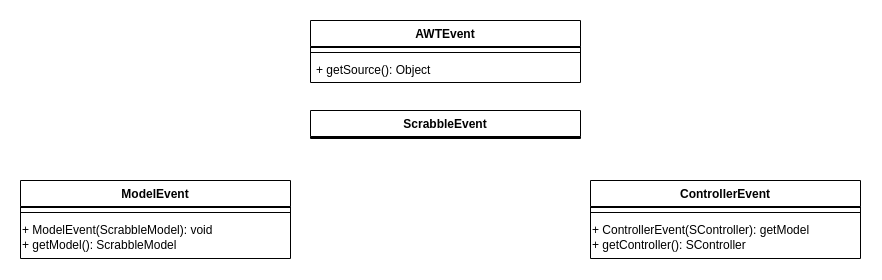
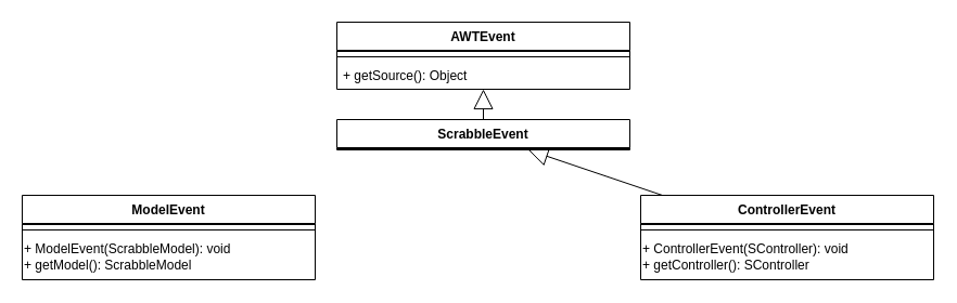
  <mxCell id="0" />
  <mxCell id="1" parent="0" />
  <mxCell id="2" value="ModelEvent" style="swimlane;fontStyle=1;align=center;verticalAlign=top;childLayout=stackLayout;horizontal=1;startSize=26;horizontalStack=0;resizeParent=1;resizeParentMax=0;resizeLast=0;collapsible=1;marginBottom=0;" parent="1" vertex="1"><mxGeometry y="180" width="270" height="78" as="geometry" x="20" /></mxCell>
  <mxCell id="3" value="" style="line;strokeWidth=1;fillColor=none;align=left;verticalAlign=middle;spacingTop=-1;spacingLeft=3;spacingRight=3;rotatable=0;labelPosition=right;points=[];portConstraint=eastwest;" parent="2" vertex="1"><mxGeometry y="26" width="270" height="2" as="geometry" /></mxCell>
  <mxCell id="4" value="" style="line;strokeWidth=1;fillColor=none;align=left;verticalAlign=middle;spacingTop=-1;spacingLeft=3;spacingRight=3;rotatable=0;labelPosition=right;points=[];portConstraint=eastwest;" parent="2" vertex="1"><mxGeometry y="28" width="270" height="8" as="geometry" /></mxCell>
  <mxCell id="5" value="&lt;span&gt;+ ModelEvent(ScrabbleModel): void&lt;br&gt;+ getModel(): ScrabbleModel&lt;br&gt;&lt;/span&gt;" style="text;html=1;strokeColor=none;fillColor=none;align=left;verticalAlign=middle;whiteSpace=wrap;rounded=0;" parent="2" vertex="1"><mxGeometry y="36" width="270" height="42" as="geometry" /></mxCell>
  <mxCell id="6" value="AWTEvent" style="swimlane;fontStyle=1;align=center;verticalAlign=top;childLayout=stackLayout;horizontal=1;startSize=26;horizontalStack=0;resizeParent=1;resizeParentMax=0;resizeLast=0;collapsible=1;marginBottom=0;" parent="1" vertex="1"><mxGeometry x="310" y="20" width="270" height="62" as="geometry" /></mxCell>
  <mxCell id="7" value="" style="line;strokeWidth=1;fillColor=none;align=left;verticalAlign=middle;spacingTop=-1;spacingLeft=3;spacingRight=3;rotatable=0;labelPosition=right;points=[];portConstraint=eastwest;" parent="6" vertex="1"><mxGeometry y="26" width="270" height="2" as="geometry" /></mxCell>
  <mxCell id="8" value="" style="line;strokeWidth=1;fillColor=none;align=left;verticalAlign=middle;spacingTop=-1;spacingLeft=3;spacingRight=3;rotatable=0;labelPosition=right;points=[];portConstraint=eastwest;" parent="6" vertex="1"><mxGeometry y="28" width="270" height="8" as="geometry" /></mxCell>
  <mxCell id="9" value="+ getSource(): Object" style="text;strokeColor=none;fillColor=none;align=left;verticalAlign=top;spacingLeft=4;spacingRight=4;overflow=hidden;rotatable=0;points=[[0,0.5],[1,0.5]];portConstraint=eastwest;" parent="6" vertex="1"><mxGeometry y="36" width="270" height="26" as="geometry" /></mxCell>
  <mxCell id="10" value="ControllerEvent" style="swimlane;fontStyle=1;align=center;verticalAlign=top;childLayout=stackLayout;horizontal=1;startSize=26;horizontalStack=0;resizeParent=1;resizeParentMax=0;resizeLast=0;collapsible=1;marginBottom=0;" parent="1" vertex="1"><mxGeometry x="590" y="180" width="270" height="78" as="geometry" /></mxCell>
  <mxCell id="11" value="" style="line;strokeWidth=1;fillColor=none;align=left;verticalAlign=middle;spacingTop=-1;spacingLeft=3;spacingRight=3;rotatable=0;labelPosition=right;points=[];portConstraint=eastwest;" parent="10" vertex="1"><mxGeometry y="26" width="270" height="2" as="geometry" /></mxCell>
  <mxCell id="12" value="" style="line;strokeWidth=1;fillColor=none;align=left;verticalAlign=middle;spacingTop=-1;spacingLeft=3;spacingRight=3;rotatable=0;labelPosition=right;points=[];portConstraint=eastwest;" parent="10" vertex="1"><mxGeometry y="28" width="270" height="8" as="geometry" /></mxCell>
- <mxCell id="13" value="&lt;span&gt;+ ControllerEvent(SController): getModel&lt;br&gt;+ getController(): SController&lt;br&gt;&lt;/span&gt;" style="text;html=1;strokeColor=none;fillColor=none;align=left;verticalAlign=middle;whiteSpace=wrap;rounded=0;" parent="10" vertex="1"><mxGeometry y="36" width="270" height="42" as="geometry" /></mxCell>
+ <mxCell id="13" value="&lt;span&gt;+ ControllerEvent(SController): void&lt;br&gt;+ getController(): SController&lt;br&gt;&lt;/span&gt;" style="text;html=1;strokeColor=none;fillColor=none;align=left;verticalAlign=middle;whiteSpace=wrap;rounded=0;" parent="10" vertex="1"><mxGeometry y="36" width="270" height="42" as="geometry" /></mxCell>
+ <mxCell id="14" value="" style="endArrow=block;endSize=16;endFill=0;html=1;rounded=0;" parent="1" source="10" target="15" edge="1"><mxGeometry width="160" relative="1" as="geometry"><mxPoint x="328.529" y="220" as="sourcePoint" /><mxPoint x="480" y="150" as="targetPoint" /></mxGeometry></mxCell>
  <mxCell id="15" value="ScrabbleEvent" style="swimlane;fontStyle=1;align=center;verticalAlign=top;childLayout=stackLayout;horizontal=1;startSize=26;horizontalStack=0;resizeParent=1;resizeParentMax=0;resizeLast=0;collapsible=1;marginBottom=0;" parent="1" vertex="1"><mxGeometry x="310" y="110" width="270" height="28" as="geometry" /></mxCell>
  <mxCell id="16" value="" style="line;strokeWidth=1;fillColor=none;align=left;verticalAlign=middle;spacingTop=-1;spacingLeft=3;spacingRight=3;rotatable=0;labelPosition=right;points=[];portConstraint=eastwest;" parent="15" vertex="1"><mxGeometry y="26" width="270" height="2" as="geometry" /></mxCell>
+ <mxCell id="17" value="" style="endArrow=block;endSize=16;endFill=0;html=1;rounded=0;" parent="1" source="15" target="6" edge="1"><mxGeometry width="160" relative="1" as="geometry"><mxPoint x="314.211" y="220" as="sourcePoint" /><mxPoint x="413.684" y="136" as="targetPoint" /></mxGeometry></mxCell>
